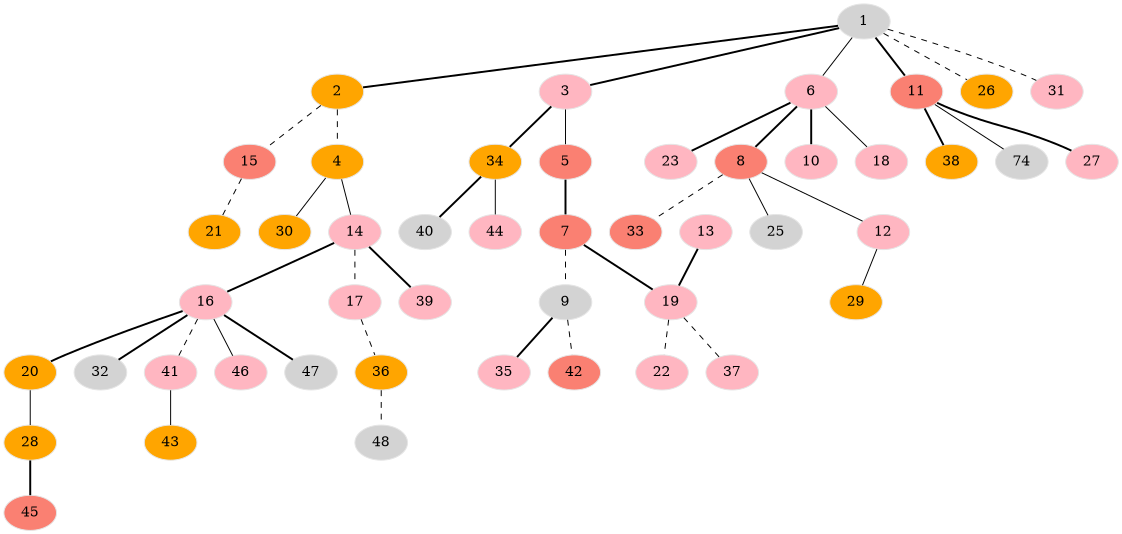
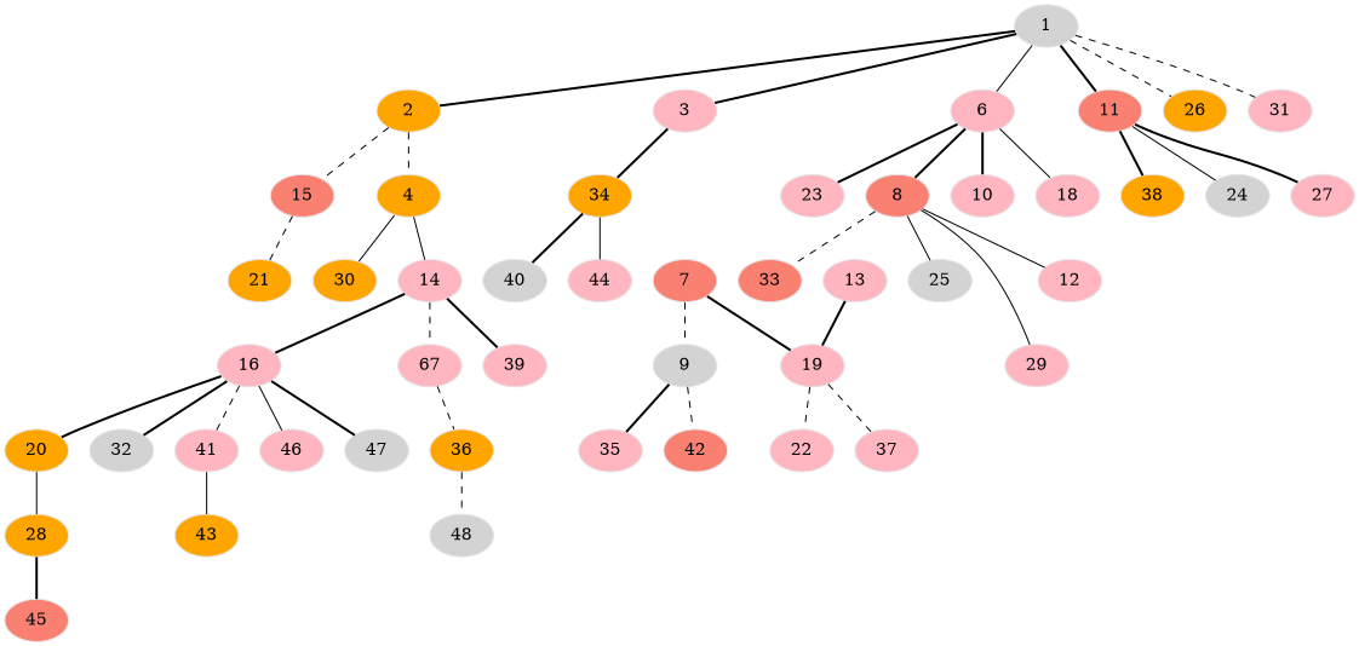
  graph {
    node [color=gray90 fillcolor=lightpink style=filled]
    edge [style=bold weight=1.0]
    1 [fillcolor=lightgrey]
    2 [fillcolor=orange]
    3
    6
    11 [fillcolor=salmon]
    26 [fillcolor=orange]
    31
    4 [fillcolor=orange]
    15 [fillcolor=salmon]
-   5 [fillcolor=salmon]
    34 [fillcolor=orange]
    8 [fillcolor=salmon]
    10
    18
    23
-   24 [fillcolor=lightgrey label=74]
+   24 [fillcolor=lightgrey]
    27
    38 [fillcolor=orange]
    14
    30 [fillcolor=orange]
    21 [fillcolor=orange]
    7 [fillcolor=salmon]
    40 [fillcolor=lightgrey]
    44
    16
-   17
+   17 [label=67]
    39
    9 [fillcolor=lightgrey]
    19
    12
    25 [fillcolor=lightgrey]
-   29 [fillcolor=orange]
+   29
    33 [fillcolor=salmon]
    35
    42 [fillcolor=salmon]
    13
    22
    37
    20 [fillcolor=orange]
    32 [fillcolor=lightgrey]
    41
    46
    47 [fillcolor=lightgrey]
    36 [fillcolor=orange]
    28 [fillcolor=orange]
    43 [fillcolor=orange]
    48 [fillcolor=lightgrey]
    45 [fillcolor=salmon]
    1 -- 2
    1 -- 3
    1 -- 6 [style=solid]
    1 -- 11
    1 -- 26 [style=dashed]
    1 -- 31 [style=dashed]
    2 -- 4 [style=dashed]
    2 -- 15 [style=dashed]
-   3 -- 5 [style=solid]
    3 -- 34
    6 -- 8
    6 -- 10
    6 -- 18 [style=solid]
    6 -- 23
    11 -- 24 [style=solid]
    11 -- 27
    11 -- 38
    4 -- 14 [style=solid]
    4 -- 30 [style=solid]
    15 -- 21 [style=dashed]
-   5 -- 7
    34 -- 40
    34 -- 44 [style=solid]
    8 -- 12 [style=solid]
    8 -- 25 [style=solid]
-   12 -- 29 [style=solid]
+   8 -- 29 [style=solid]
    8 -- 33 [style=dashed]
    14 -- 16
    14 -- 17 [style=dashed]
    14 -- 39
    7 -- 9 [style=dashed]
    7 -- 19
    16 -- 20
    16 -- 32
    16 -- 41 [style=dashed]
    16 -- 46 [style=solid]
    16 -- 47
    17 -- 36 [style=dashed]
    9 -- 35
    9 -- 42 [style=dashed]
    19 -- 22 [style=dashed]
    19 -- 37 [style=dashed]
    13 -- 19
    20 -- 28 [style=solid]
    41 -- 43 [style=solid]
    36 -- 48 [style=dashed]
    28 -- 45
  }
